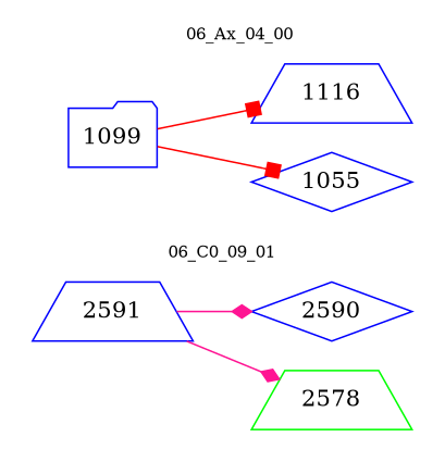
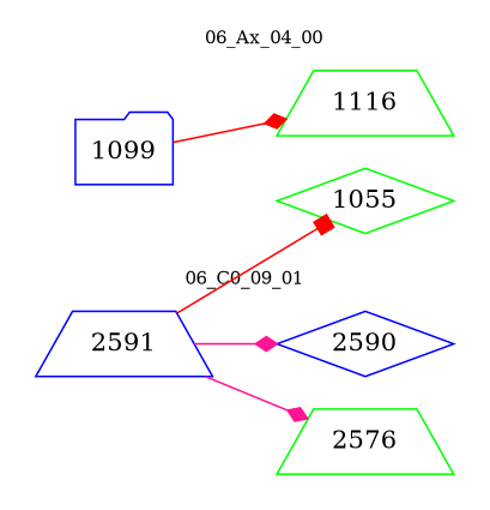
  digraph {
    rankdir=LR
    node [color=blue shape=trapezium]
    edge [arrowhead=box color=red]
    n1 [label=1099 shape=folder]
-   n2 [label=1055 shape=diamond]
-   n3 [label=1116]
+   n2 [color=green label=1055 shape=diamond]
+   n3 [color=green label=1116]
    n4 [label=2591]
-   n5 [color=green label=2578]
+   n5 [color=green label=2576]
    n6 [label=2590 shape=diamond]
    subgraph cluster_1 {
      color=white
      fontsize=10
      label="06_Ax_04_00"
      n1
      n2
      n3
    }
    subgraph cluster_2 {
      color=white
      fontsize=10
      label="06_C0_09_01"
      n4
      n5
      n6
    }
-   n1 -> n2
-   n1 -> n3
+   n4 -> n2
+   n1 -> n3 [arrowhead=diamond]
    n4 -> n5 [arrowhead=diamond color=deeppink]
    n4 -> n6 [arrowhead=diamond color=deeppink]
  }
